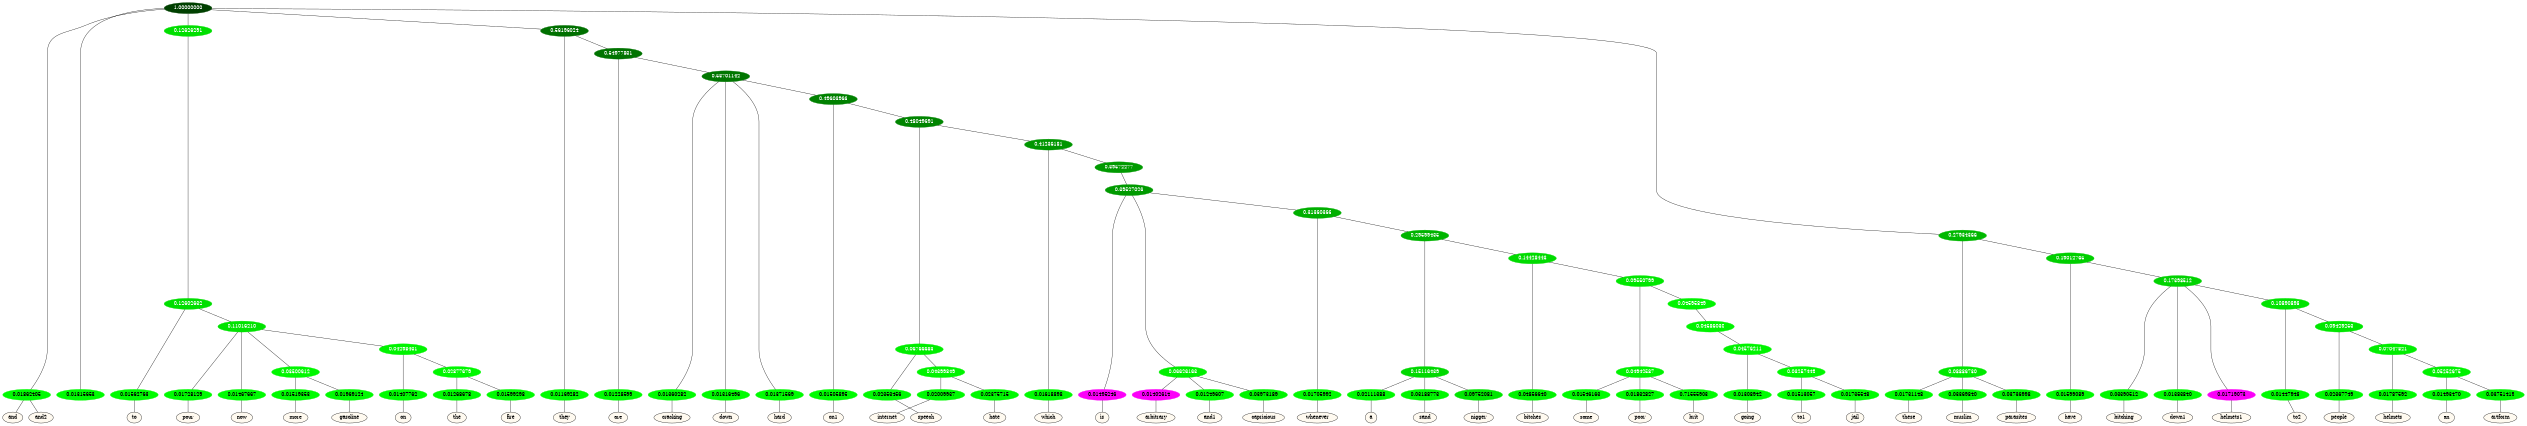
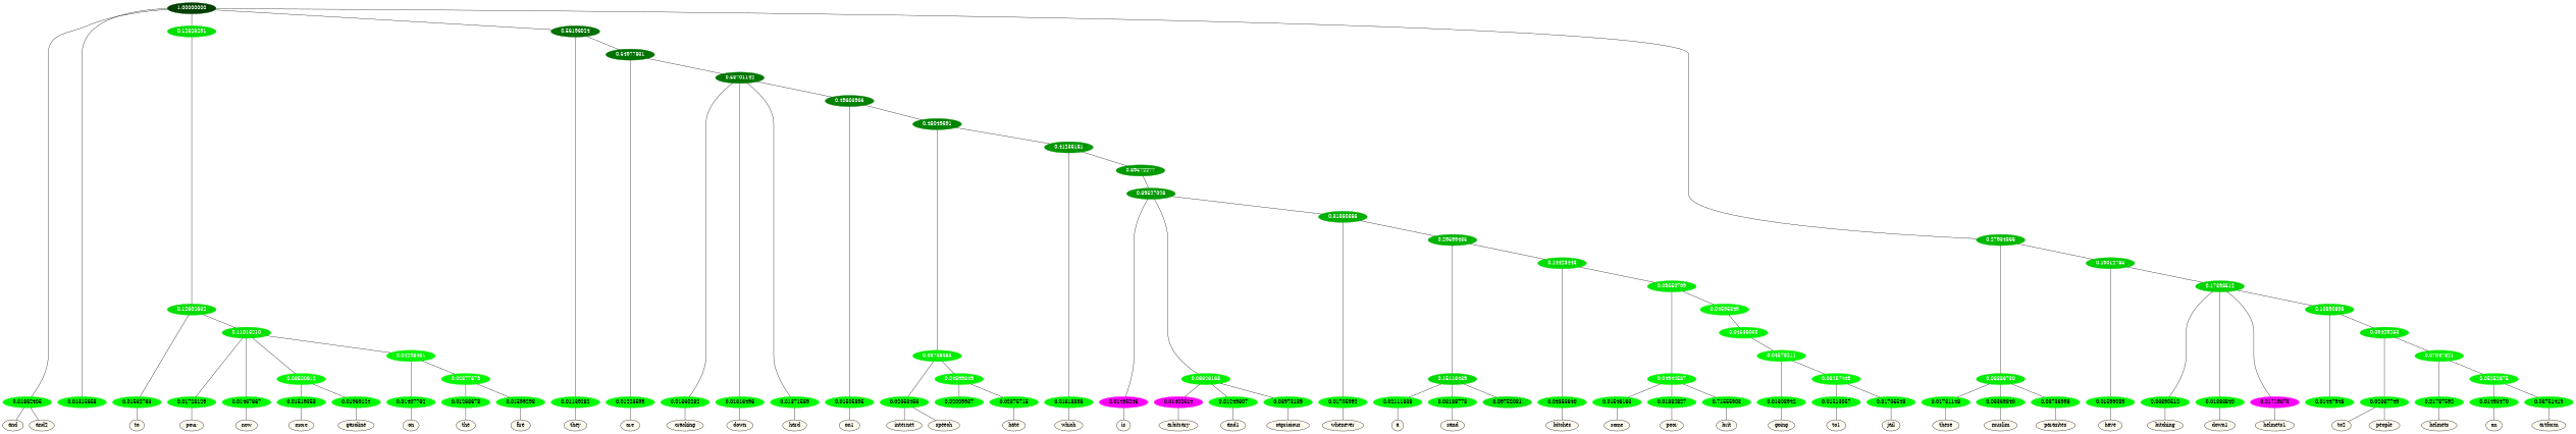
  graph {
    node [color=black format=png nodesep=0.001 ordering=out overlap_scaling=0.01 ranksep=0.001 style=filled]
    n1 [fillcolor=floralwhite height=0.15 label=and style="filled,solid" width=0.15]
    n2 [fillcolor=floralwhite height=0.15 label=to style="filled,solid" width=0.15]
    n3 [fillcolor=floralwhite height=0.15 label=pour style="filled,solid" width=0.15]
    n4 [fillcolor=floralwhite height=0.15 label=more style="filled,solid" width=0.15]
    n5 [fillcolor=floralwhite height=0.15 label=gasoline style="filled,solid" width=0.15]
    n6 [fillcolor=floralwhite height=0.15 label=on style="filled,solid" width=0.15]
    n7 [fillcolor=floralwhite height=0.15 label=the style="filled,solid" width=0.15]
    n8 [fillcolor=floralwhite height=0.15 label=fire style="filled,solid" width=0.15]
    n9 [fillcolor=floralwhite height=0.15 label=now style="filled,solid" width=0.15]
    n10 [fillcolor=floralwhite height=0.15 label=they style="filled,solid" width=0.15]
    n11 [fillcolor=floralwhite height=0.15 label=are style="filled,solid" width=0.15]
    n12 [fillcolor=floralwhite height=0.15 label=cracking style="filled,solid" width=0.15]
    n13 [fillcolor=floralwhite height=0.15 label=down style="filled,solid" width=0.15]
    n14 [fillcolor=floralwhite height=0.15 label=hard style="filled,solid" width=0.15]
    n15 [fillcolor=floralwhite height=0.15 label=on1 style="filled,solid" width=0.15]
    n16 [fillcolor=floralwhite height=0.15 label=internet style="filled,solid" width=0.15]
    n17 [fillcolor=floralwhite height=0.15 label=hate style="filled,solid" width=0.15]
    n18 [fillcolor=floralwhite height=0.15 label=speech style="filled,solid" width=0.15]
    n19 [fillcolor=floralwhite height=0.15 label=which style="filled,solid" width=0.15]
    n20 [fillcolor=floralwhite height=0.15 label=is style="filled,solid" width=0.15]
    n21 [fillcolor=floralwhite height=0.15 label=arbitrary style="filled,solid" width=0.15]
    n22 [fillcolor=floralwhite height=0.15 label=and1 style="filled,solid" width=0.15]
    n23 [fillcolor=floralwhite height=0.15 label=capricious style="filled,solid" width=0.15]
    n24 [fillcolor=floralwhite height=0.15 label=whenever style="filled,solid" width=0.15]
    n25 [fillcolor=floralwhite height=0.15 label=a style="filled,solid" width=0.15]
    n26 [fillcolor=floralwhite height=0.15 label=sand style="filled,solid" width=0.15]
-   n27 [fillcolor=floralwhite height=0.15 label=nigger style="filled,solid" width=0.15]
    n28 [fillcolor=floralwhite height=0.15 label=bitches style="filled,solid" width=0.15]
    n29 [fillcolor=floralwhite height=0.15 label=some style="filled,solid" width=0.15]
    n30 [fillcolor=floralwhite height=0.15 label=poor style="filled,solid" width=0.15]
    n31 [fillcolor=floralwhite height=0.15 label=brit style="filled,solid" width=0.15]
    n32 [fillcolor=floralwhite height=0.15 label=going style="filled,solid" width=0.15]
    n33 [fillcolor=floralwhite height=0.15 label=to1 style="filled,solid" width=0.15]
    n34 [fillcolor=floralwhite height=0.15 label=jail style="filled,solid" width=0.15]
    n35 [fillcolor=floralwhite height=0.15 label=and2 style="filled,solid" width=0.15]
    n36 [fillcolor=floralwhite height=0.15 label=these style="filled,solid" width=0.15]
    n37 [fillcolor=floralwhite height=0.15 label=muslim style="filled,solid" width=0.15]
    n38 [fillcolor=floralwhite height=0.15 label=parasites style="filled,solid" width=0.15]
    n39 [fillcolor=floralwhite height=0.15 label=have style="filled,solid" width=0.15]
    n40 [fillcolor=floralwhite height=0.15 label=bitching style="filled,solid" width=0.15]
    n41 [fillcolor=floralwhite height=0.15 label=down1 style="filled,solid" width=0.15]
    n42 [fillcolor=floralwhite height=0.15 label=to2 style="filled,solid" width=0.15]
    n43 [fillcolor=floralwhite height=0.15 label=an style="filled,solid" width=0.15]
    n44 [fillcolor=floralwhite height=0.15 label=artform style="filled,solid" width=0.15]
    n45 [fillcolor=floralwhite height=0.15 label=helmets style="filled,solid" width=0.15]
    n46 [fillcolor=floralwhite height=0.15 label=people style="filled,solid" width=0.15]
    n47 [fillcolor=floralwhite height=0.15 label=helmets1 style="filled,solid" width=0.15]
    n48 [color="0.334 1.000 0.981" fontcolor=black height=0.15 label=0.01862405 width=0.15]
    n49 [color="0.334 1.000 0.984" fontcolor=black height=0.15 label=0.01562763 width=0.15]
    n50 [color="0.334 1.000 0.983" fontcolor=black height=0.15 label=0.01728129 width=0.15]
    n51 [color="0.334 1.000 0.985" fontcolor=black height=0.15 label=0.01519353 width=0.15]
    n52 [color="0.334 1.000 0.980" fontcolor=black height=0.15 label=0.01969124 width=0.15]
    n53 [color="0.334 1.000 0.986" fontcolor=black height=0.15 label=0.01407762 width=0.15]
    n54 [color="0.334 1.000 0.987" fontcolor=black height=0.15 label=0.01268678 width=0.15]
    n55 [color="0.334 1.000 0.984" fontcolor=black height=0.15 label=0.01599298 width=0.15]
    n56 [color="0.334 1.000 0.985" fontcolor=black height=0.15 label=0.01467667 width=0.15]
    n57 [color="0.334 1.000 0.988" fontcolor=black height=0.15 label=0.01169282 width=0.15]
    n58 [color="0.334 1.000 0.988" fontcolor=black height=0.15 label=0.01228599 width=0.15]
    n59 [color="0.334 1.000 0.986" fontcolor=black height=0.15 label=0.01360282 width=0.15]
    n60 [color="0.334 1.000 0.987" fontcolor=black height=0.15 label=0.01316496 width=0.15]
    n61 [color="0.334 1.000 0.986" fontcolor=black height=0.15 label=0.01371569 width=0.15]
    n62 [color="0.334 1.000 0.985" fontcolor=black height=0.15 label=0.01505895 width=0.15]
    n63 [color="0.334 1.000 0.980" fontcolor=black height=0.15 label=0.02009937 width=0.15]
    n64 [color="0.334 1.000 0.976" fontcolor=black height=0.15 label=0.02375715 width=0.15]
    n65 [color="0.334 1.000 0.976" fontcolor=black height=0.15 label=0.02353456 width=0.15]
    n66 [color="0.334 1.000 0.984" fontcolor=black height=0.15 label=0.01618898 width=0.15]
    n67 [color="0.835 1.000 0.985" fontcolor=black height=0.15 label=0.01495246 width=0.15]
    n68 [color="0.835 1.000 0.986" fontcolor=black height=0.15 label=0.01402614 width=0.15]
    n69 [color="0.334 1.000 0.988" fontcolor=black height=0.15 label=0.01249607 width=0.15]
    n70 [color="0.334 1.000 0.960" fontcolor=black height=0.15 label=0.03973189 width=0.15]
    n71 [color="0.334 1.000 0.983" fontcolor=black height=0.15 label=0.01705992 width=0.15]
    n72 [color="0.334 1.000 0.979" fontcolor=black height=0.15 label=0.02111388 width=0.15]
    n73 [color="0.334 1.000 0.968" fontcolor=black height=0.15 label=0.03188773 width=0.15]
    n74 [color="0.334 1.000 0.902" fontcolor=black height=0.15 label=0.09752081 width=0.15]
    n75 [color="0.334 1.000 0.951" fontcolor=black height=0.15 label=0.04856640 width=0.15]
    n76 [color="0.334 1.000 0.985" fontcolor=black height=0.15 label=0.01546163 width=0.15]
    n77 [color="0.334 1.000 0.982" fontcolor=black height=0.15 label=0.01832827 width=0.15]
    n78 [color="0.334 1.000 0.984" fontcolor=black height=0.15 label=0.71555903 width=0.15]
    n79 [color="0.334 1.000 0.987" fontcolor=black height=0.15 label=0.01308942 width=0.15]
    n80 [color="0.334 1.000 0.985" fontcolor=black height=0.15 label=0.01513057 width=0.15]
    n81 [color="0.334 1.000 0.983" fontcolor=black height=0.15 label=0.01735548 width=0.15]
    n82 [color="0.334 1.000 0.987" fontcolor=black height=0.15 label=0.01315653 width=0.15]
    n83 [color="0.334 1.000 0.983" fontcolor=black height=0.15 label=0.01731148 width=0.15]
    n84 [color="0.334 1.000 0.966" fontcolor=black height=0.15 label=0.03369840 width=0.15]
    n85 [color="0.334 1.000 0.963" fontcolor=black height=0.15 label=0.03736998 width=0.15]
    n86 [color="0.334 1.000 0.984" fontcolor=black height=0.15 label=0.01599089 width=0.15]
    n87 [color="0.334 1.000 0.966" fontcolor=black height=0.15 label=0.03390512 width=0.15]
    n88 [color="0.334 1.000 0.986" fontcolor=black height=0.15 label=0.01383840 width=0.15]
    n89 [color="0.334 1.000 0.986" fontcolor=black height=0.15 label=0.01447948 width=0.15]
    n90 [color="0.334 1.000 0.985" fontcolor=black height=0.15 label=0.01493470 width=0.15]
    n91 [color="0.334 1.000 0.962" fontcolor=black height=0.15 label=0.03751419 width=0.15]
    n92 [color="0.334 1.000 0.982" fontcolor=black height=0.15 label=0.01787592 width=0.15]
    n93 [color="0.334 1.000 0.976" fontcolor=black height=0.15 label=0.02367749 width=0.15]
    n94 [color="0.835 1.000 0.983" fontcolor=black height=0.15 label=0.01719073 width=0.15]
    n95 [color="0.334 1.000 0.250" fontcolor=grey99 height=0.15 label=1.00000000 width=0.15]
    n96 [color="0.334 1.000 0.874" fontcolor=grey99 height=0.15 label=0.12626291 width=0.15]
    n97 [color="0.334 1.000 0.438" fontcolor=grey99 height=0.15 label=0.56196024 width=0.15]
    n98 [color="0.334 1.000 0.721" fontcolor=grey99 height=0.15 label=0.27934366 width=0.15]
    n99 [color="0.334 1.000 0.874" fontcolor=grey99 height=0.15 label=0.12602632 width=0.15]
    n100 [color="0.334 1.000 0.450" fontcolor=grey99 height=0.15 label=0.54977831 width=0.15]
    n101 [color="0.334 1.000 0.911" fontcolor=grey99 height=0.15 label=0.08886730 width=0.15]
    n102 [color="0.334 1.000 0.810" fontcolor=grey99 height=0.15 label=0.19012765 width=0.15]
    n103 [color="0.334 1.000 0.890" fontcolor=grey99 height=0.15 label=0.11016210 width=0.15]
    n104 [color="0.334 1.000 0.463" fontcolor=grey99 height=0.15 label=0.53701142 width=0.15]
    n105 [color="0.334 1.000 0.826" fontcolor=grey99 height=0.15 label=0.17398512 width=0.15]
    n106 [color="0.334 1.000 0.965" fontcolor=grey99 height=0.15 label=0.03500612 width=0.15]
    n107 [color="0.334 1.000 0.957" fontcolor=grey99 height=0.15 label=0.04298431 width=0.15]
    n108 [color="0.334 1.000 0.504" fontcolor=grey99 height=0.15 label=0.49603966 width=0.15]
    n109 [color="0.334 1.000 0.891" fontcolor=grey99 height=0.15 label=0.10890898 width=0.15]
    n110 [color="0.334 1.000 0.971" fontcolor=grey99 height=0.15 label=0.02877679 width=0.15]
    n111 [color="0.334 1.000 0.520" fontcolor=grey99 height=0.15 label=0.48049691 width=0.15]
    n112 [color="0.334 1.000 0.906" fontcolor=grey99 height=0.15 label=0.09429253 width=0.15]
    n113 [color="0.334 1.000 0.932" fontcolor=grey99 height=0.15 label=0.06766683 width=0.15]
    n114 [color="0.334 1.000 0.588" fontcolor=grey99 height=0.15 label=0.41236181 width=0.15]
    n115 [color="0.334 1.000 0.930" fontcolor=grey99 height=0.15 label=0.07047821 width=0.15]
    n116 [color="0.334 1.000 0.956" fontcolor=grey99 height=0.15 label=0.04399849 width=0.15]
    n117 [color="0.334 1.000 0.604" fontcolor=grey99 height=0.15 label=0.39572277 width=0.15]
    n118 [color="0.334 1.000 0.947" fontcolor=grey99 height=0.15 label=0.05252675 width=0.15]
    n119 [color="0.334 1.000 0.605" fontcolor=grey99 height=0.15 label=0.39527026 width=0.15]
    n120 [color="0.334 1.000 0.934" fontcolor=grey99 height=0.15 label=0.06626163 width=0.15]
    n121 [color="0.334 1.000 0.686" fontcolor=grey99 height=0.15 label=0.31360366 width=0.15]
    n122 [color="0.334 1.000 0.704" fontcolor=grey99 height=0.15 label=0.29599435 width=0.15]
    n123 [color="0.334 1.000 0.849" fontcolor=grey99 height=0.15 label=0.15116439 width=0.15]
    n124 [color="0.334 1.000 0.856" fontcolor=grey99 height=0.15 label=0.14428443 width=0.15]
    n125 [color="0.334 1.000 0.904" fontcolor=grey99 height=0.15 label=0.09550799 width=0.15]
    n126 [color="0.334 1.000 0.951" fontcolor=grey99 height=0.15 label=0.04942587 width=0.15]
    n127 [color="0.334 1.000 0.954" fontcolor=grey99 height=0.15 label=0.04595849 width=0.15]
    n128 [color="0.334 1.000 0.954" fontcolor=grey99 height=0.15 label=0.04586030 width=0.15]
    n129 [color="0.334 1.000 0.954" fontcolor=grey99 height=0.15 label=0.04576211 width=0.15]
    n130 [color="0.334 1.000 0.967" fontcolor=grey99 height=0.15 label=0.03257449 width=0.15]
    subgraph sub_1 {
      rank=same
      n1
      n2
      n3
      n4
      n5
      n6
      n7
      n8
      n9
      n10
      n11
      n12
      n13
      n14
      n15
      n16
      n17
      n18
      n19
      n20
      n21
      n22
      n23
      n24
      n25
      n26
-     n27
      n28
      n29
      n30
      n31
      n32
      n33
      n34
      n35
      n36
      n37
      n38
      n39
      n40
      n41
      n42
      n43
      n44
      n45
      n46
      n47
    }
    subgraph sub_2 {
      rank=same
      n48
      n49
      n50
      n51
      n52
      n53
      n54
      n55
      n56
      n57
      n58
      n59
      n60
      n61
      n62
      n63
      n64
      n65
      n66
      n67
      n68
      n69
      n70
      n71
      n72
      n73
      n74
      n75
      n76
      n77
      n78
      n79
      n80
      n81
      n82
      n83
      n84
      n85
      n86
      n87
      n88
      n89
      n90
      n91
      n92
      n93
      n94
    }
    n48 -- n1
    n48 -- n35
    n49 -- n2
    n50 -- n3
    n51 -- n4
    n52 -- n5
    n53 -- n6
    n54 -- n7
    n55 -- n8
    n56 -- n9
    n57 -- n10
    n58 -- n11
    n59 -- n12
    n60 -- n13
    n61 -- n14
    n62 -- n15
-   n63 -- n16
+   n65 -- n16
    n64 -- n17
    n65 -- n18
    n66 -- n19
    n67 -- n20
    n68 -- n21
    n69 -- n22
    n70 -- n23
    n71 -- n24
    n72 -- n25
    n73 -- n26
-   n74 -- n27
    n75 -- n28
    n76 -- n29
    n77 -- n30
    n78 -- n31
    n79 -- n32
    n80 -- n33
    n81 -- n34
    n83 -- n36
    n84 -- n37
    n85 -- n38
    n86 -- n39
    n87 -- n40
    n88 -- n41
-   n89 -- n42
+   n93 -- n42
    n90 -- n43
    n91 -- n44
    n92 -- n45
    n93 -- n46
    n94 -- n47
    n95 -- n48
    n95 -- n82
    n95 -- n96
    n95 -- n97
    n95 -- n98
    n96 -- n99
    n97 -- n57
    n97 -- n100
    n98 -- n101
    n98 -- n102
    n99 -- n49
    n99 -- n103
    n100 -- n58
    n100 -- n104
    n101 -- n83
    n101 -- n84
    n101 -- n85
    n102 -- n86
    n102 -- n105
    n103 -- n50
    n103 -- n56
    n103 -- n106
    n103 -- n107
    n104 -- n59
    n104 -- n60
    n104 -- n61
    n104 -- n108
    n105 -- n87
    n105 -- n88
    n105 -- n94
    n105 -- n109
    n106 -- n51
    n106 -- n52
    n107 -- n53
    n107 -- n110
    n108 -- n62
    n108 -- n111
    n109 -- n89
    n109 -- n112
    n110 -- n54
    n110 -- n55
    n111 -- n113
    n111 -- n114
    n112 -- n93
    n112 -- n115
    n113 -- n65
    n113 -- n116
    n114 -- n66
    n114 -- n117
    n115 -- n92
    n115 -- n118
    n116 -- n63
    n116 -- n64
    n117 -- n119
    n118 -- n90
    n118 -- n91
    n119 -- n67
    n119 -- n120
    n119 -- n121
    n120 -- n68
    n120 -- n69
    n120 -- n70
    n121 -- n71
    n121 -- n122
    n122 -- n123
    n122 -- n124
    n123 -- n72
    n123 -- n73
    n123 -- n74
    n124 -- n75
    n124 -- n125
    n125 -- n126
    n125 -- n127
    n126 -- n76
    n126 -- n77
    n126 -- n78
    n127 -- n128
    n128 -- n129
    n129 -- n79
    n129 -- n130
    n130 -- n80
    n130 -- n81
  }
